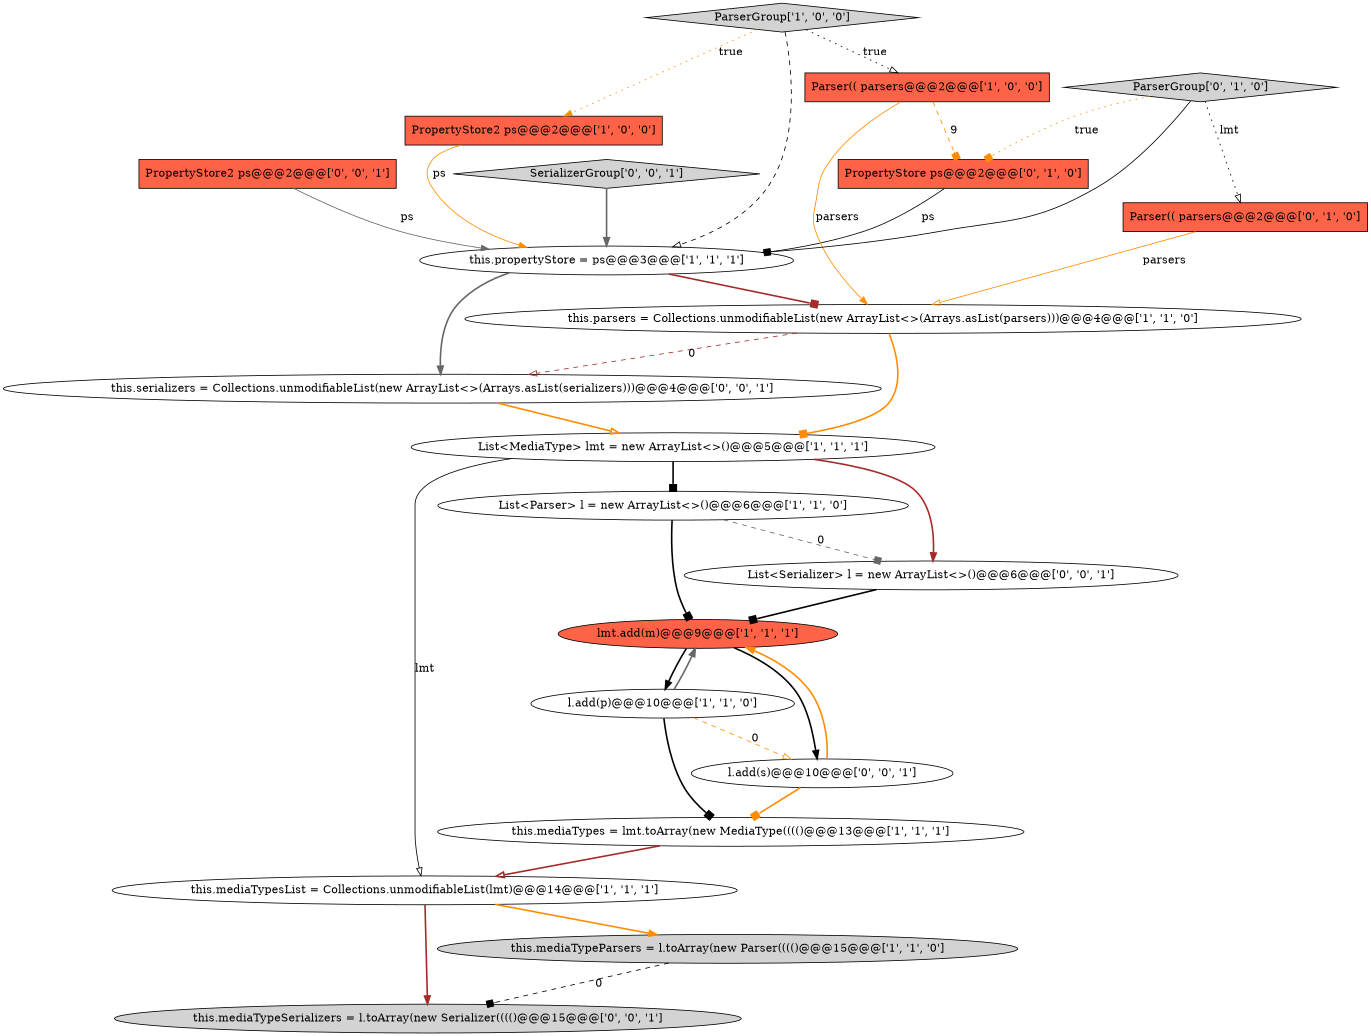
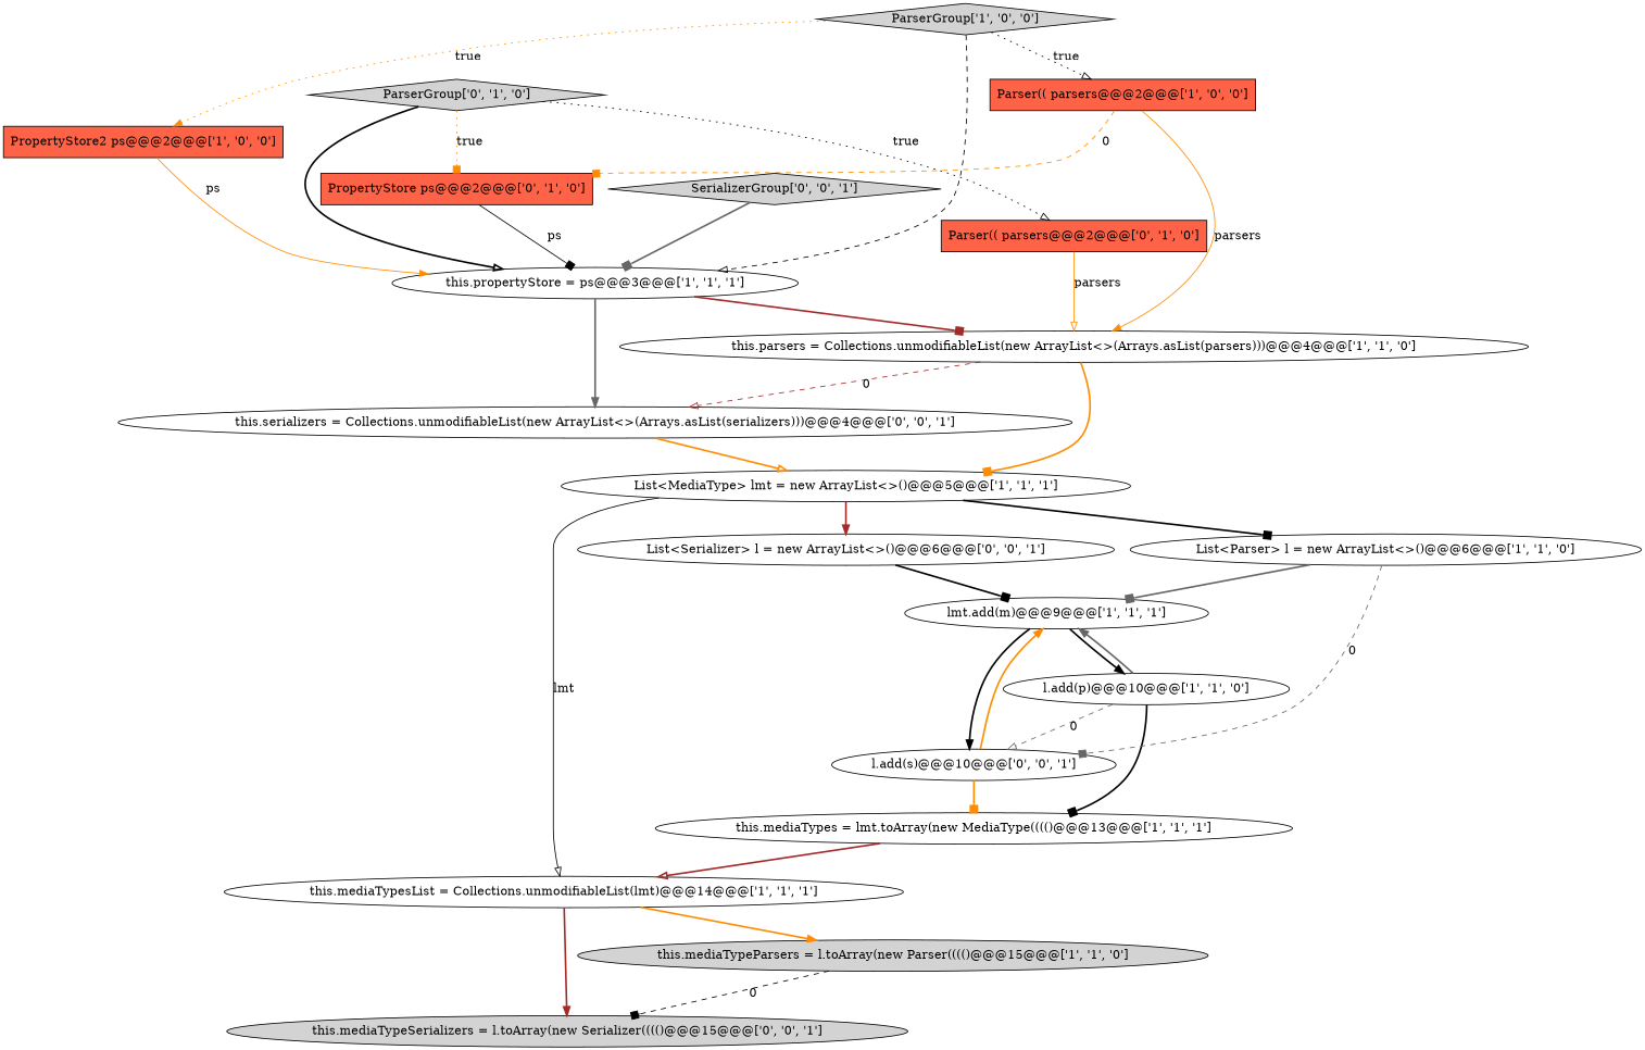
  digraph {
    node [fillcolor=white shape=ellipse style=filled]
    edge [arrowhead=box color=black style=bold]
    n1 [label="this.mediaTypesList = Collections.unmodifiableList(lmt)@@@14@@@['1', '1', '1']"]
    n2 [fillcolor=lightgray label="this.mediaTypeSerializers = l.toArray(new Serializer(((()@@@15@@@['0', '0', '1']"]
    n3 [fillcolor=lightgray label="this.mediaTypeParsers = l.toArray(new Parser(((()@@@15@@@['1', '1', '0']"]
    n4 [label="this.propertyStore = ps@@@3@@@['1', '1', '1']"]
    n5 [label="this.parsers = Collections.unmodifiableList(new ArrayList<>(Arrays.asList(parsers)))@@@4@@@['1', '1', '0']"]
    n6 [label="this.serializers = Collections.unmodifiableList(new ArrayList<>(Arrays.asList(serializers)))@@@4@@@['0', '0', '1']"]
    n7 [label="List<MediaType> lmt = new ArrayList<>()@@@5@@@['1', '1', '1']"]
-   n8 [fillcolor=tomato label="PropertyStore2 ps@@@2@@@['0', '0', '1']" shape=box]
    n9 [fillcolor=tomato label="PropertyStore ps@@@2@@@['0', '1', '0']" shape=box]
    n10 [label="List<Serializer> l = new ArrayList<>()@@@6@@@['0', '0', '1']"]
-   n11 [fillcolor=tomato label="lmt.add(m)@@@9@@@['1', '1', '1']"]
+   n11 [label="lmt.add(m)@@@9@@@['1', '1', '1']"]
    n12 [label="l.add(s)@@@10@@@['0', '0', '1']"]
    n13 [label="l.add(p)@@@10@@@['1', '1', '0']"]
    n14 [fillcolor=tomato label="PropertyStore2 ps@@@2@@@['1', '0', '0']" shape=box]
    n15 [label="this.mediaTypes = lmt.toArray(new MediaType(((()@@@13@@@['1', '1', '1']"]
    n16 [fillcolor=tomato label="Parser(( parsers@@@2@@@['0', '1', '0']" shape=box]
    n17 [fillcolor=tomato label="Parser(( parsers@@@2@@@['1', '0', '0']" shape=box]
    n18 [label="List<Parser> l = new ArrayList<>()@@@6@@@['1', '1', '0']"]
    n19 [fillcolor=lightgray label="SerializerGroup['0', '0', '1']" shape=diamond]
    n20 [fillcolor=lightgray label="ParserGroup['0', '1', '0']" shape=diamond]
    n21 [fillcolor=lightgray label="ParserGroup['1', '0', '0']" shape=diamond]
    n1 -> n2 [arrowhead=normal color=brown]
    n1 -> n3 [arrowhead=normal color=darkorange]
    n3 -> n2 [label=0 style=dashed]
    n4 -> n5 [color=brown]
    n4 -> n6 [arrowhead=normal color=gray40]
    n5 -> n6 [arrowhead=onormal color=brown label=0 style=dashed]
    n5 -> n7 [color=darkorange]
    n6 -> n7 [arrowhead=onormal color=darkorange]
    n7 -> n1 [arrowhead=onormal label=lmt style=solid]
    n7 -> n10 [arrowhead=normal color=brown]
    n7 -> n18
-   n8 -> n4 [arrowhead=normal color=gray40 label=ps style=solid]
    n9 -> n4 [label=ps style=solid]
    n10 -> n11
    n11 -> n12 [arrowhead=normal]
    n11 -> n13 [arrowhead=normal]
    n12 -> n11 [arrowhead=normal color=darkorange]
    n12 -> n15 [color=darkorange]
    n13 -> n11 [arrowhead=normal color=gray40]
-   n13 -> n12 [arrowhead=onormal color=darkorange label=0 style=dashed]
+   n13 -> n12 [arrowhead=onormal color=gray40 label=0 style=dashed]
    n13 -> n15
    n14 -> n4 [arrowhead=normal color=darkorange label=ps style=solid]
    n15 -> n1 [arrowhead=onormal color=brown]
    n16 -> n5 [arrowhead=onormal color=darkorange label=parsers style=solid]
    n17 -> n5 [arrowhead=normal color=darkorange label=parsers style=solid]
-   n17 -> n9 [color=darkorange label=9 style=dashed]
-   n18 -> n10 [color=gray40 label=0 style=dashed]
-   n18 -> n11
-   n19 -> n4 [arrowhead=normal color=gray40]
-   n20 -> n4 [arrowhead=onormal style=solid]
+   n17 -> n9 [color=darkorange label=0 style=dashed]
+   n18 -> n12 [color=gray40 label=0 style=dashed]
+   n18 -> n11 [color=gray40]
+   n19 -> n4 [color=gray40]
+   n20 -> n4 [arrowhead=onormal]
    n20 -> n9 [color=darkorange label=true style=dotted]
-   n20 -> n16 [arrowhead=onormal label=lmt style=dotted]
+   n20 -> n16 [arrowhead=onormal label=true style=dotted]
    n21 -> n4 [arrowhead=onormal style=dashed]
    n21 -> n14 [arrowhead=normal color=darkorange label=true style=dotted]
    n21 -> n17 [arrowhead=onormal label=true style=dotted]
  }
